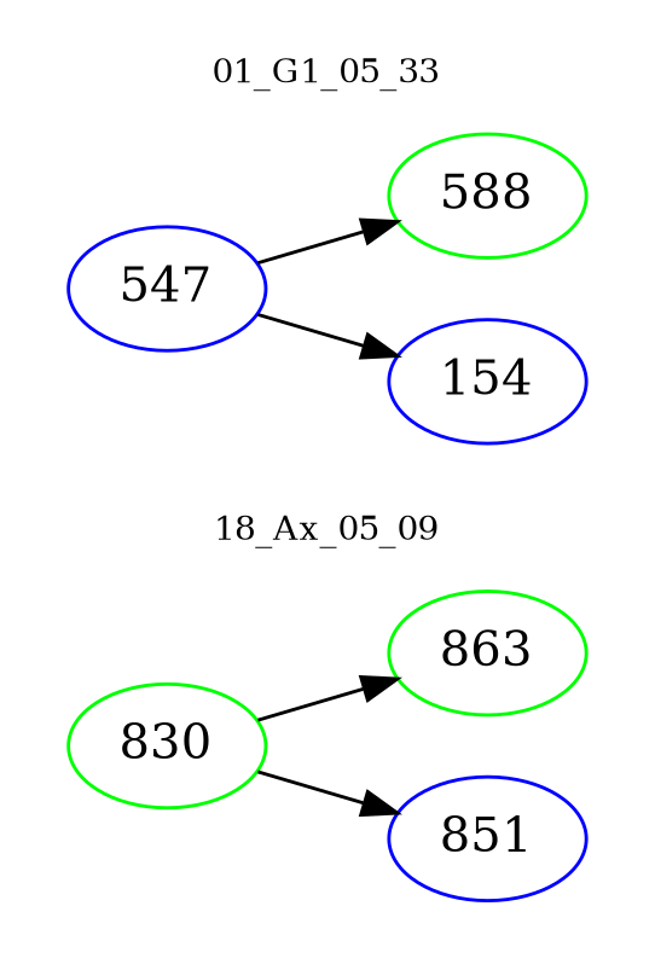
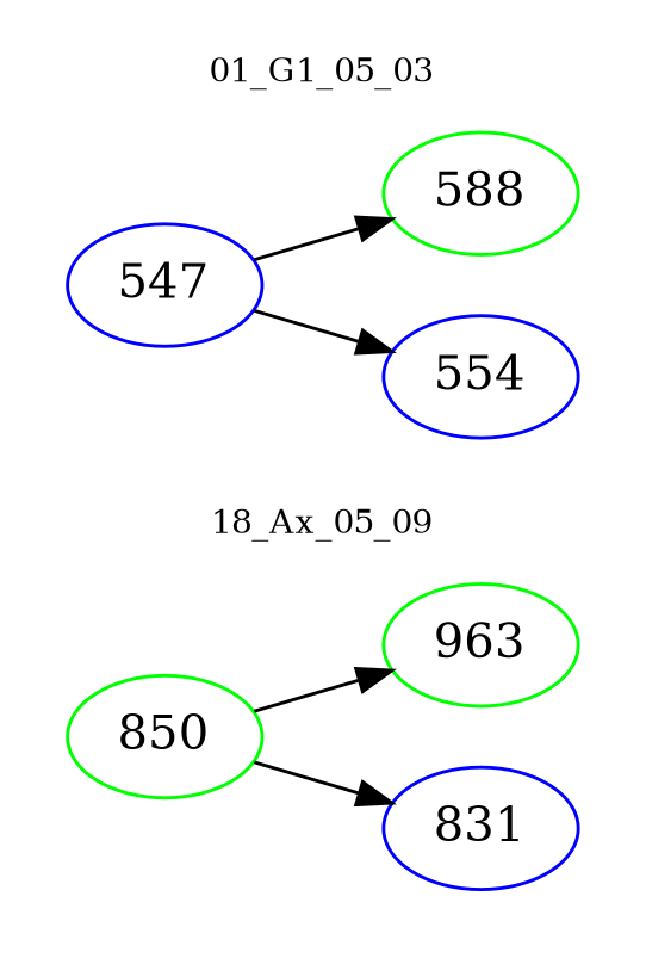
  digraph {
    rankdir=LR
    node [color=green]
    edge [color=black]
-   n1 [label=830]
-   n2 [color=blue label=851]
-   n3 [label=863]
+   n1 [label=850]
+   n2 [color=blue label=831]
+   n3 [label=963]
    n4 [color=blue label=547]
-   n5 [color=blue label=154]
+   n5 [color=blue label=554]
    n6 [label=588]
    subgraph cluster_1 {
      color=white
      fontsize=10
      label="18_Ax_05_09"
      n1
      n2
      n3
    }
    subgraph cluster_2 {
      color=white
      fontsize=10
-     label="01_G1_05_33"
+     label="01_G1_05_03"
      n4
      n5
      n6
    }
    n1 -> n2
    n1 -> n3
    n4 -> n5
    n4 -> n6
  }
